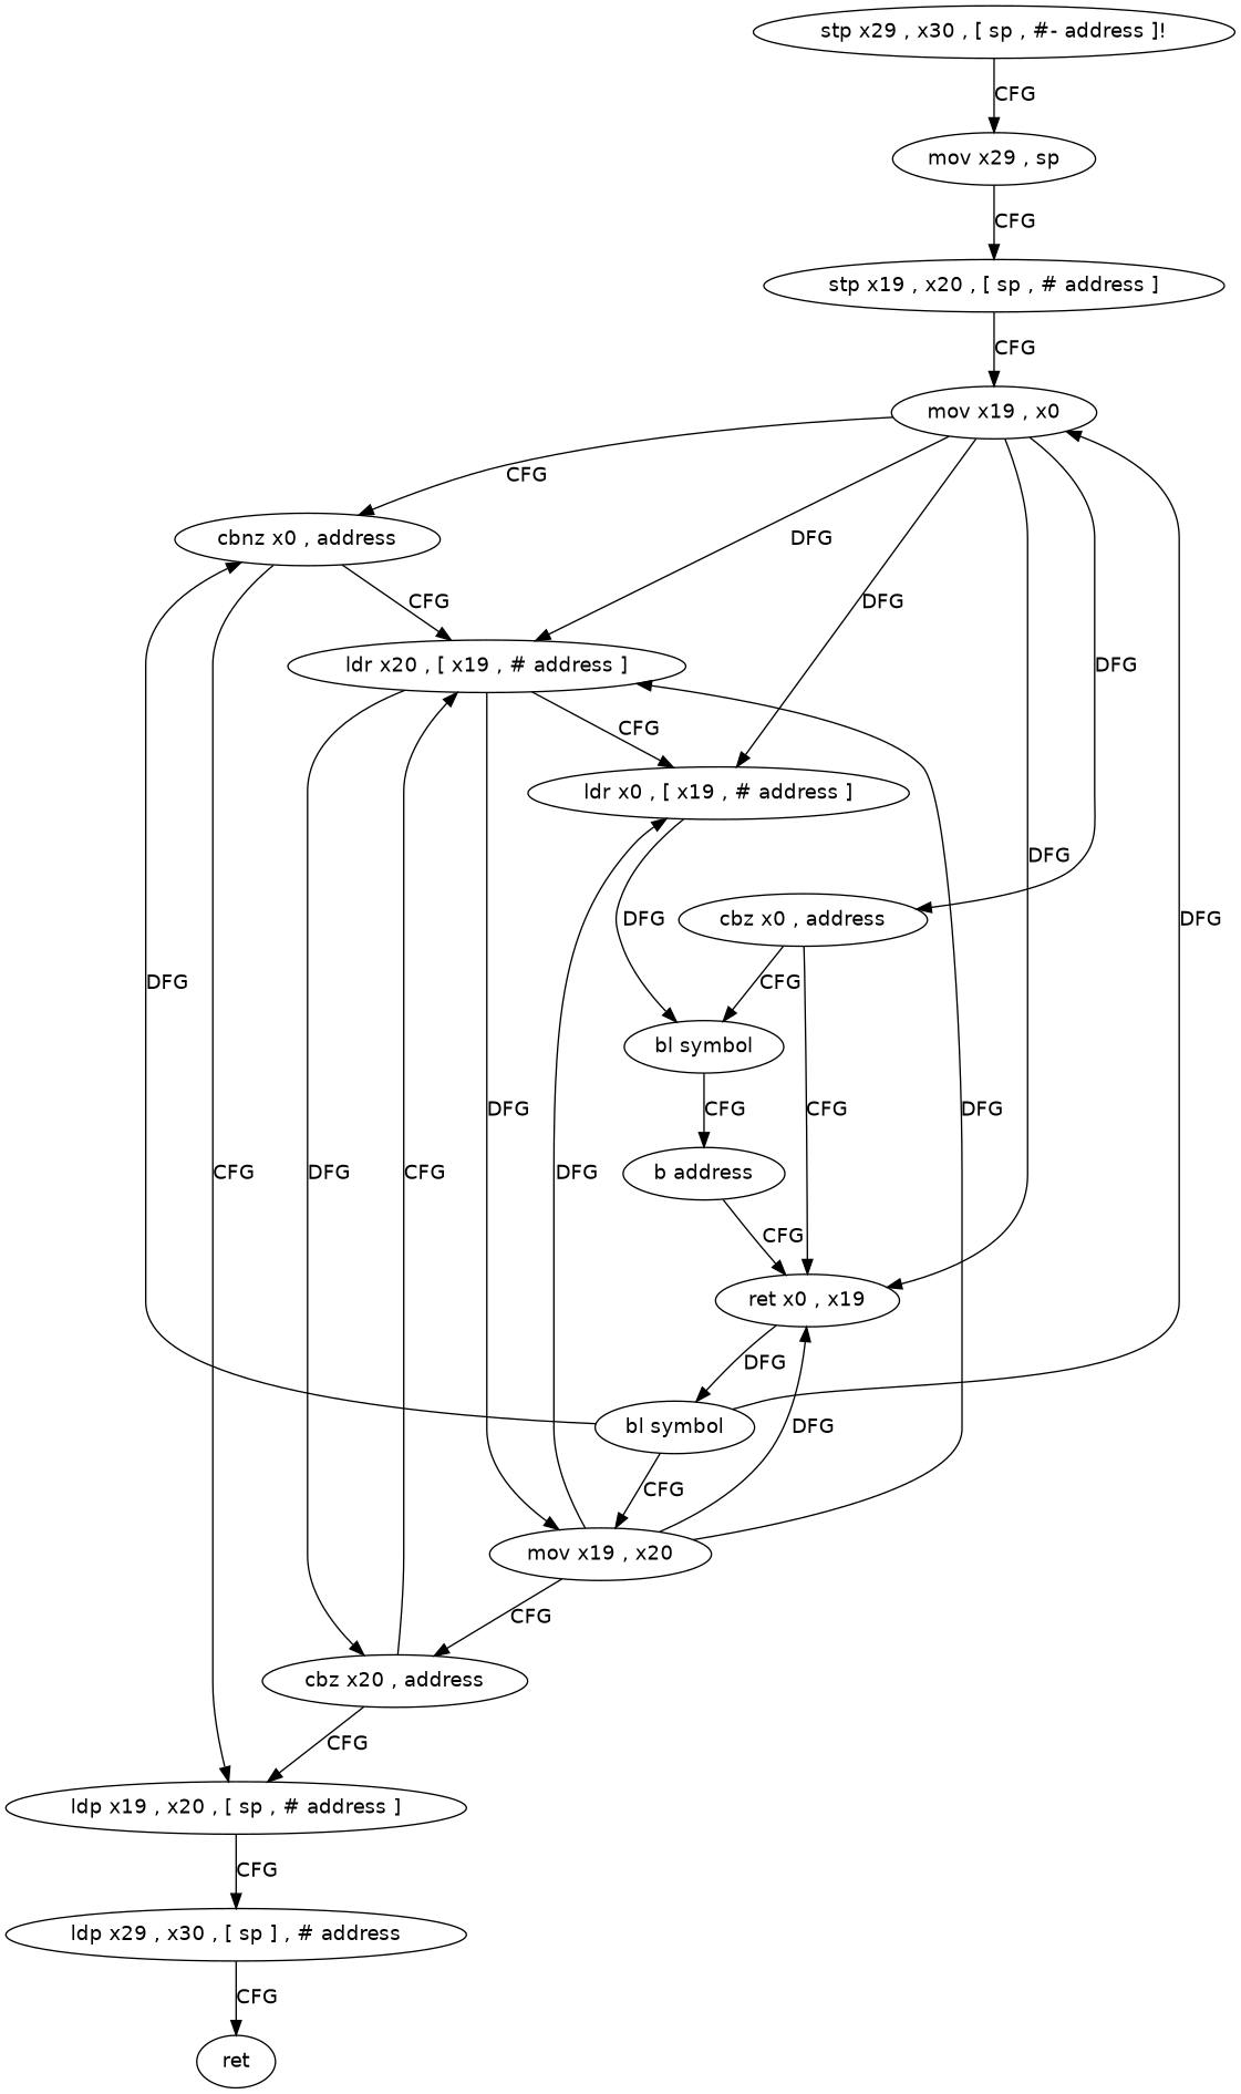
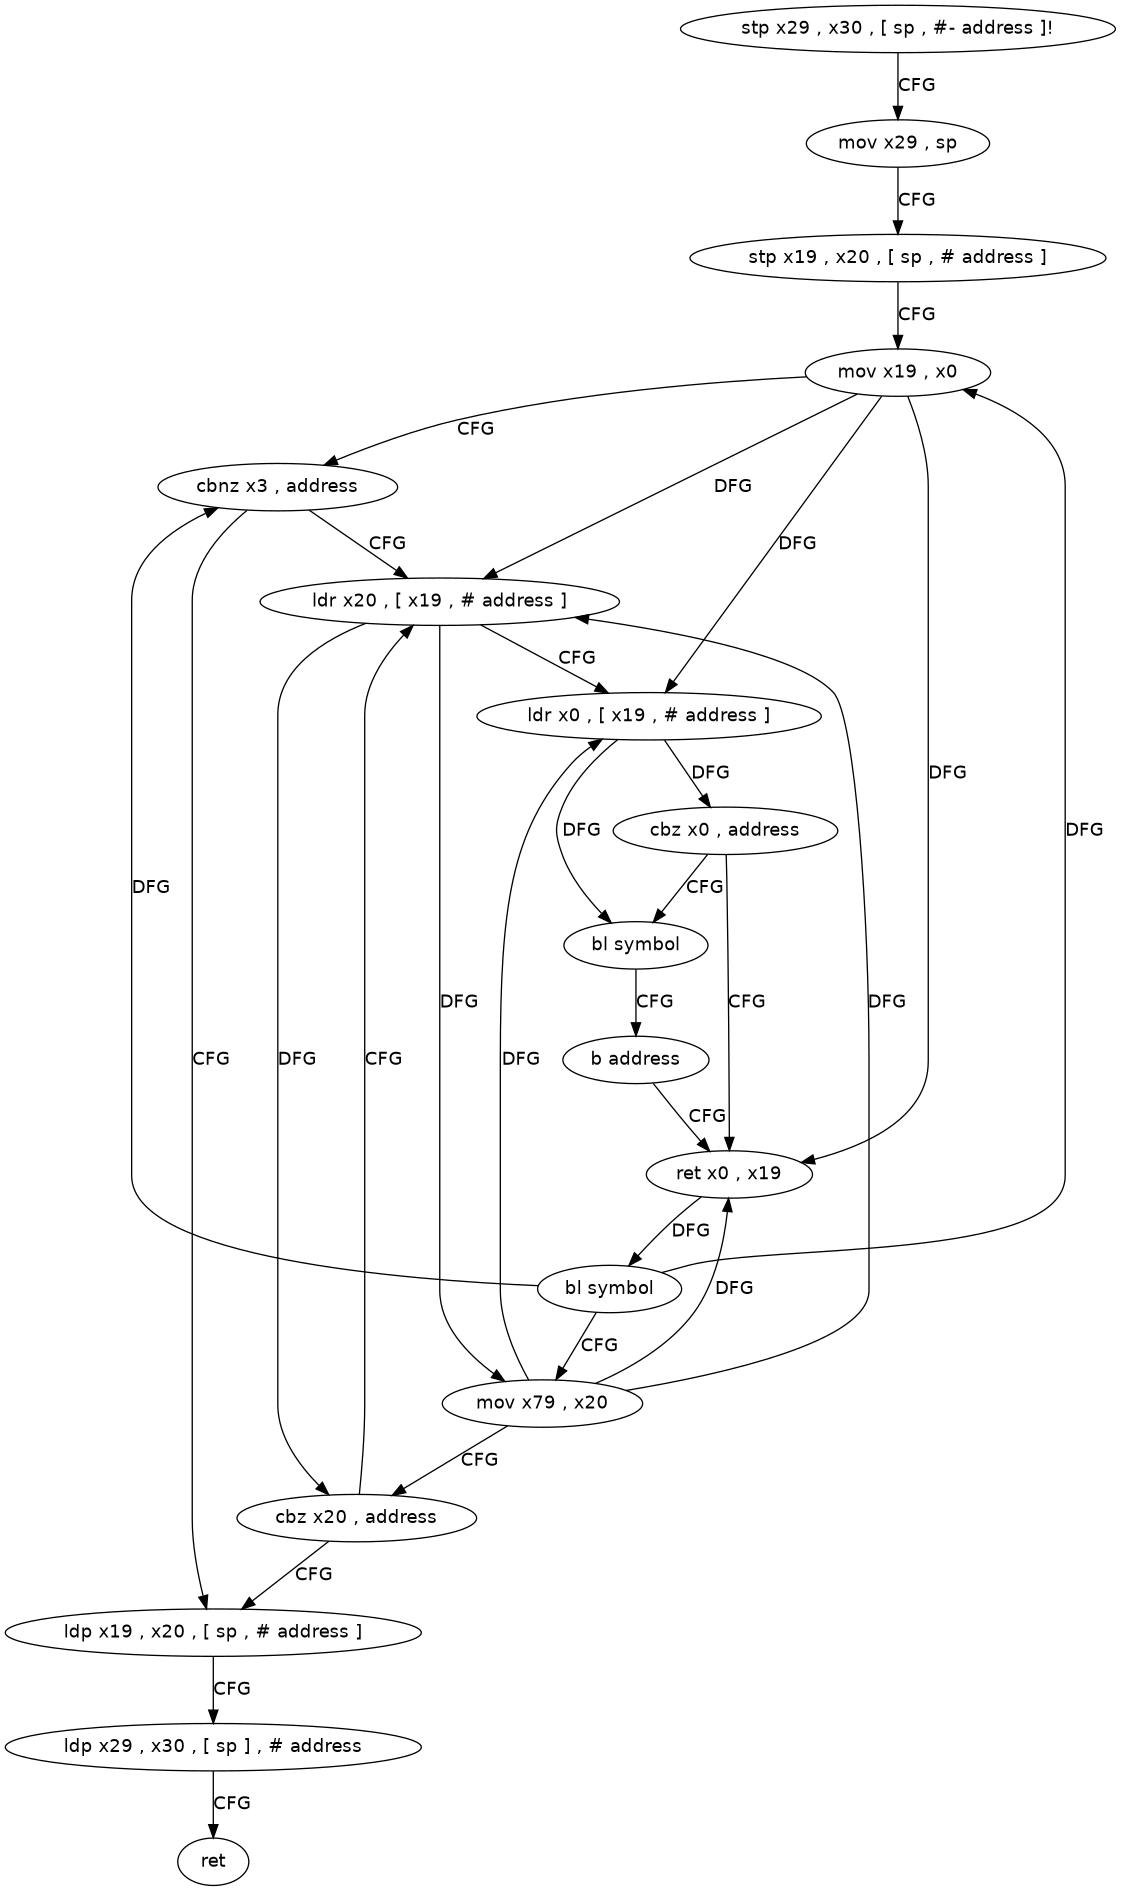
  digraph {
    fontname="DejaVu Sans"
    node [fontname="DejaVu Sans"]
    edge [fontname="DejaVu Sans"]
    n1 [label="stp x29 , x30 , [ sp , #- address ]!"]
    n2 [label="mov x29 , sp"]
    n3 [label="stp x19 , x20 , [ sp , # address ]"]
    n4 [label="mov x19 , x0"]
-   n5 [label="cbnz x0 , address"]
+   n5 [label="cbnz x3 , address"]
    n6 [label="ldr x20 , [ x19 , # address ]"]
    n7 [label="ldr x0 , [ x19 , # address ]"]
    n8 [label="ret x0 , x19"]
    n9 [label="ldp x19 , x20 , [ sp , # address ]"]
-   n10 [label="mov x19 , x20"]
+   n10 [label="mov x79 , x20"]
    n11 [label="cbz x20 , address"]
    n12 [label="cbz x0 , address"]
    n13 [label="bl symbol"]
    n14 [label="bl symbol"]
    n15 [label="ldp x29 , x30 , [ sp ] , # address"]
    n16 [label=ret]
    n17 [label="b address"]
    n1 -> n2 [label=CFG]
    n2 -> n3 [label=CFG]
    n3 -> n4 [label=CFG]
    n4 -> n5 [label=CFG]
    n4 -> n6 [label=DFG]
    n4 -> n7 [label=DFG]
    n4 -> n8 [label=DFG]
    n5 -> n6 [label=CFG]
    n5 -> n9 [label=CFG]
    n6 -> n7 [label=CFG]
    n6 -> n10 [label=DFG]
    n6 -> n11 [label=DFG]
-   n4 -> n12 [label=DFG]
+   n7 -> n12 [label=DFG]
    n7 -> n13 [label=DFG]
    n8 -> n14 [label=DFG]
    n9 -> n15 [label=CFG]
    n10 -> n6 [label=DFG]
    n10 -> n7 [label=DFG]
    n10 -> n8 [label=DFG]
    n10 -> n11 [label=CFG]
    n11 -> n6 [label=CFG]
    n11 -> n9 [label=CFG]
    n12 -> n8 [label=CFG]
    n12 -> n13 [label=CFG]
    n13 -> n17 [label=CFG]
    n14 -> n4 [label=DFG]
    n14 -> n5 [label=DFG]
    n14 -> n10 [label=CFG]
    n15 -> n16 [label=CFG]
    n17 -> n8 [label=CFG]
  }
